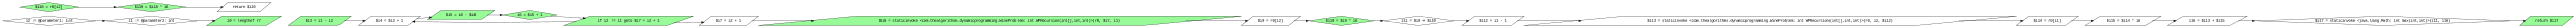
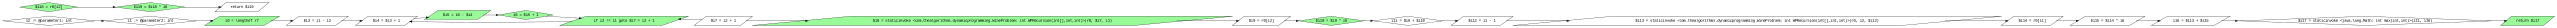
  digraph {
    fontname="Liberation Mono"
    rankdir=LR
    node [fillcolor=white fontname="Liberation Mono" shape=parallelogram style=filled]
    edge [fontname="Liberation Mono"]
    "i2 := @parameter1: int" [shape=diamond]
    "i1 := @parameter2: int" [shape=diamond]
    n3 [fillcolor=palegreen label="i0 = lengthof r7"]
-   "$i3 = i1 - i2" [fillcolor=palegreen]
+   "$i3 = i1 - i2"
    "$i4 = $i3 + 1"
    "$i5 = i0 - $i4" [fillcolor=palegreen]
    "i6 = $i5 + 1" [fillcolor=palegreen shape=diamond]
    "if i2 != i1 goto $i7 = i2 + 1" [fillcolor=palegreen]
    "$i7 = i2 + 1"
    "$i18 = r0[i2]" [fillcolor=palegreen shape=diamond]
    "$i19 = $i18 * i6" [fillcolor=palegreen shape=diamond]
    "$i8 = staticinvoke <com.thealgorithms.dynamicprogramming.WineProblem: int WPRecursion(int[],int,int)>(r0, $i7, i1)" [fillcolor=palegreen]
    "return $i19"
    "$i9 = r0[i2]"
    "$i10 = $i9 * i6" [fillcolor=palegreen shape=diamond]
    "i11 = $i8 + $i10" [shape=diamond]
    "$i12 = i1 - 1"
    "$i13 = staticinvoke <com.thealgorithms.dynamicprogramming.WineProblem: int WPRecursion(int[],int,int)>(r0, i2, $i12)"
    "$i14 = r0[i1]"
    "$i15 = $i14 * i6"
    "i16 = $i13 + $i15"
    "$i17 = staticinvoke <java.lang.Math: int max(int,int)>(i11, i16)" [shape=diamond]
    "return $i17" [fillcolor=palegreen]
    "i2 := @parameter1: int" -> "i1 := @parameter2: int"
    "i1 := @parameter2: int" -> n3
+   n3 -> "$i3 = i1 - i2"
    "$i3 = i1 - i2" -> "$i4 = $i3 + 1"
    "$i4 = $i3 + 1" -> "$i5 = i0 - $i4"
    "$i5 = i0 - $i4" -> "i6 = $i5 + 1"
    "i6 = $i5 + 1" -> "if i2 != i1 goto $i7 = i2 + 1"
    "if i2 != i1 goto $i7 = i2 + 1" -> "$i4 = $i3 + 1"
-   "if i2 != i1 goto $i7 = i2 + 1" -> "$i7 = i2 + 1"
+   "$i7 = i2 + 1" -> "if i2 != i1 goto $i7 = i2 + 1"
    "$i7 = i2 + 1" -> "$i8 = staticinvoke <com.thealgorithms.dynamicprogramming.WineProblem: int WPRecursion(int[],int,int)>(r0, $i7, i1)"
    "$i18 = r0[i2]" -> "$i19 = $i18 * i6"
    "$i19 = $i18 * i6" -> "return $i19"
    "$i8 = staticinvoke <com.thealgorithms.dynamicprogramming.WineProblem: int WPRecursion(int[],int,int)>(r0, $i7, i1)" -> "$i9 = r0[i2]"
    "$i9 = r0[i2]" -> "$i10 = $i9 * i6"
    "$i10 = $i9 * i6" -> "i11 = $i8 + $i10"
    "i11 = $i8 + $i10" -> "$i12 = i1 - 1"
    "$i12 = i1 - 1" -> "$i13 = staticinvoke <com.thealgorithms.dynamicprogramming.WineProblem: int WPRecursion(int[],int,int)>(r0, i2, $i12)"
    "$i13 = staticinvoke <com.thealgorithms.dynamicprogramming.WineProblem: int WPRecursion(int[],int,int)>(r0, i2, $i12)" -> "$i14 = r0[i1]"
    "$i14 = r0[i1]" -> "$i15 = $i14 * i6"
    "$i15 = $i14 * i6" -> "i16 = $i13 + $i15"
    "i16 = $i13 + $i15" -> "$i17 = staticinvoke <java.lang.Math: int max(int,int)>(i11, i16)"
    "$i17 = staticinvoke <java.lang.Math: int max(int,int)>(i11, i16)" -> "return $i17"
  }
